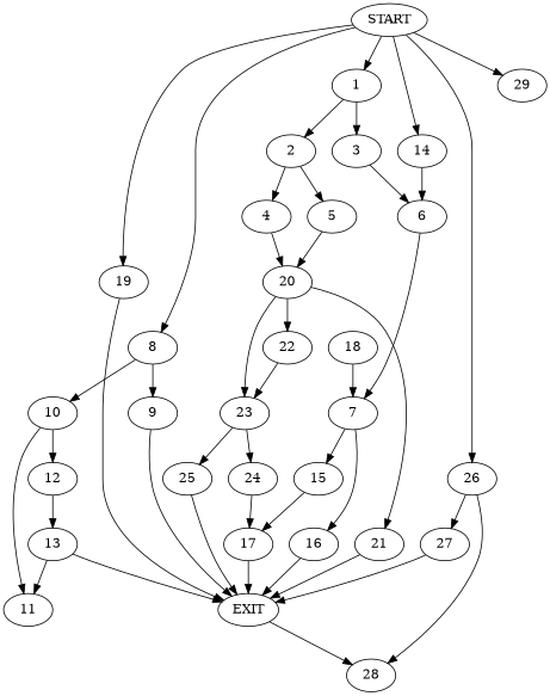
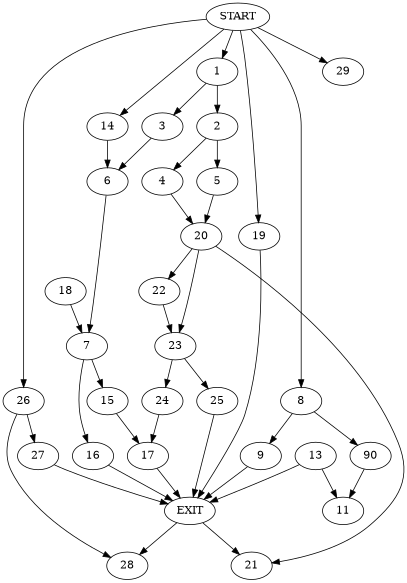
  digraph {
    n1 [label=START]
    1
    8
    14
    19
    26
    29
    2
    3
    9
-   10
+   10 [label=90]
    6
    18
    7
    n15 [label=EXIT]
    27
    28
    4
    5
    20
    21
    22
    23
    15
    16
    17
    11
-   12
    13
    24
    25
    n1 -> 1
    n1 -> 8
    n1 -> 14
    n1 -> 19
    n1 -> 26
    n1 -> 29
    1 -> 2
    1 -> 3
    8 -> 9
    8 -> 10
    14 -> 6
    19 -> n15
    26 -> 27
    26 -> 28
    2 -> 4
    2 -> 5
    3 -> 6
    9 -> n15
    10 -> 11
-   10 -> 12
    6 -> 7
    18 -> 7
    7 -> 15
    7 -> 16
    n15 -> 28
    27 -> n15
    4 -> 20
    5 -> 20
    20 -> 21
    20 -> 22
    20 -> 23
-   21 -> n15
+   n15 -> 21
    22 -> 23
    23 -> 24
    23 -> 25
    15 -> 17
    16 -> n15
    17 -> n15
-   12 -> 13
    13 -> n15
    13 -> 11
    24 -> 17
    25 -> n15
  }
